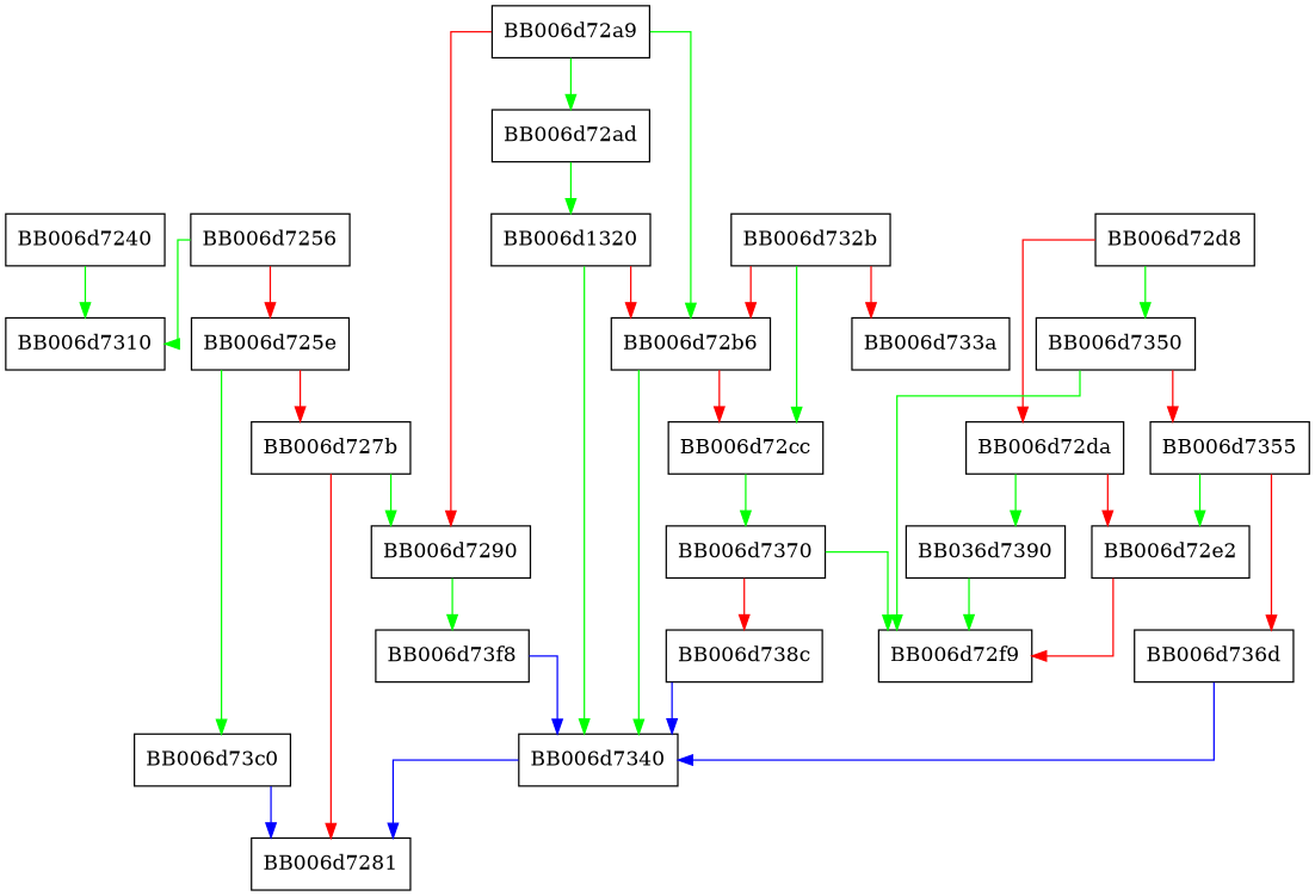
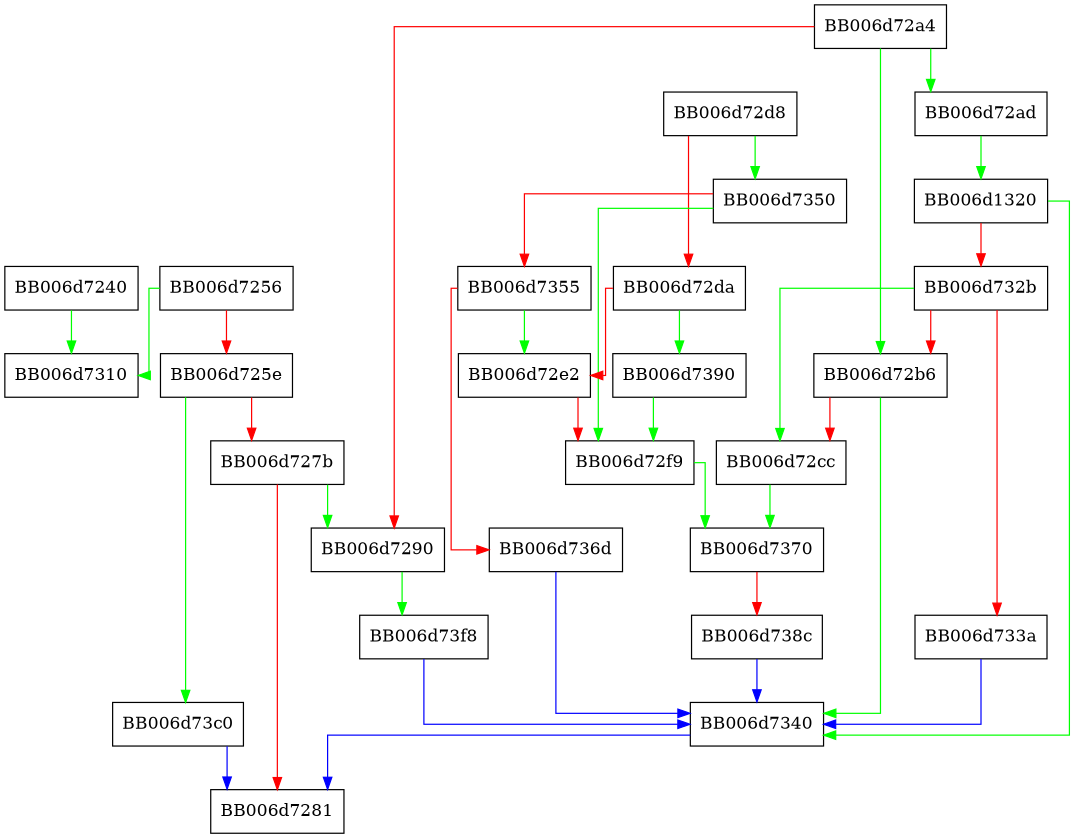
  digraph {
    splines=ortho
    node [shape=box]
    edge [color=green]
    BB006d7240
    BB006d7310
    BB006d7256
    BB006d725e
    BB006d73c0
    BB006d727b
    BB006d7281
    BB006d7290
    BB006d73f8
    BB006d7340
-   BB006d72a4 [label=BB006d72a9]
+   BB006d72a4
    BB006d72b6
    BB006d72ad
    BB006d72cc
    n15 [label=BB006d1320]
    BB006d7370
    BB006d732b
    BB006d733a
    BB006d72f9
    BB006d738c
    BB006d72d8
    BB006d7350
    BB006d72da
    BB006d7355
-   BB006d7390 [label=BB036d7390]
+   BB006d7390
    BB006d72e2
    BB006d736d
    BB006d7240 -> BB006d7310
    BB006d7256 -> BB006d7310
    BB006d7256 -> BB006d725e [color=red]
    BB006d725e -> BB006d73c0
    BB006d725e -> BB006d727b [color=red]
    BB006d73c0 -> BB006d7281 [color=blue]
    BB006d727b -> BB006d7281 [color=red]
    BB006d727b -> BB006d7290
    BB006d7290 -> BB006d73f8
    BB006d73f8 -> BB006d7340 [color=blue]
    BB006d7340 -> BB006d7281 [color=blue]
    BB006d72a4 -> BB006d7290 [color=red]
    BB006d72a4 -> BB006d72b6
    BB006d72a4 -> BB006d72ad
    BB006d72b6 -> BB006d7340
    BB006d72b6 -> BB006d72cc [color=red]
    BB006d72ad -> n15
    BB006d72cc -> BB006d7370
    n15 -> BB006d7340
-   n15 -> BB006d72b6 [color=red]
-   BB006d7370 -> BB006d72f9
+   n15 -> BB006d732b [color=red]
+   BB006d72f9 -> BB006d7370
    BB006d7370 -> BB006d738c [color=red]
    BB006d732b -> BB006d72b6 [color=red]
    BB006d732b -> BB006d72cc
    BB006d732b -> BB006d733a [color=red]
+   BB006d733a -> BB006d7340 [color=blue]
    BB006d738c -> BB006d7340 [color=blue]
    BB006d72d8 -> BB006d7350
    BB006d72d8 -> BB006d72da [color=red]
    BB006d7350 -> BB006d72f9
    BB006d7350 -> BB006d7355 [color=red]
    BB006d72da -> BB006d7390
    BB006d72da -> BB006d72e2 [color=red]
    BB006d7355 -> BB006d72e2
    BB006d7355 -> BB006d736d [color=red]
    BB006d7390 -> BB006d72f9
    BB006d72e2 -> BB006d72f9 [color=red]
    BB006d736d -> BB006d7340 [color=blue]
  }
